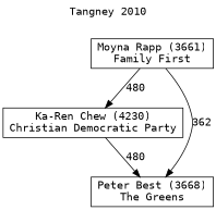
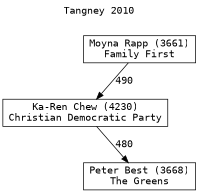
  digraph {
    fontname="DejaVu Sans Mono"
    label="Tangney 2010"
    labelloc=t
    mclimit=10
    node [fontname="DejaVu Sans Mono" shape=box]
    edge [fontname="DejaVu Sans Mono"]
    n1 [label="Ka-Ren Chew (4230)\nChristian Democratic Party"]
    n2 [label="Peter Best (3668)\nThe Greens"]
    n3 [label="Moyna Rapp (3661)\nFamily First"]
    n1 -> n2 [label=480]
-   n3 -> n1 [label=480]
-   n3 -> n2 [label=362]
+   n3 -> n1 [label=490]
  }
